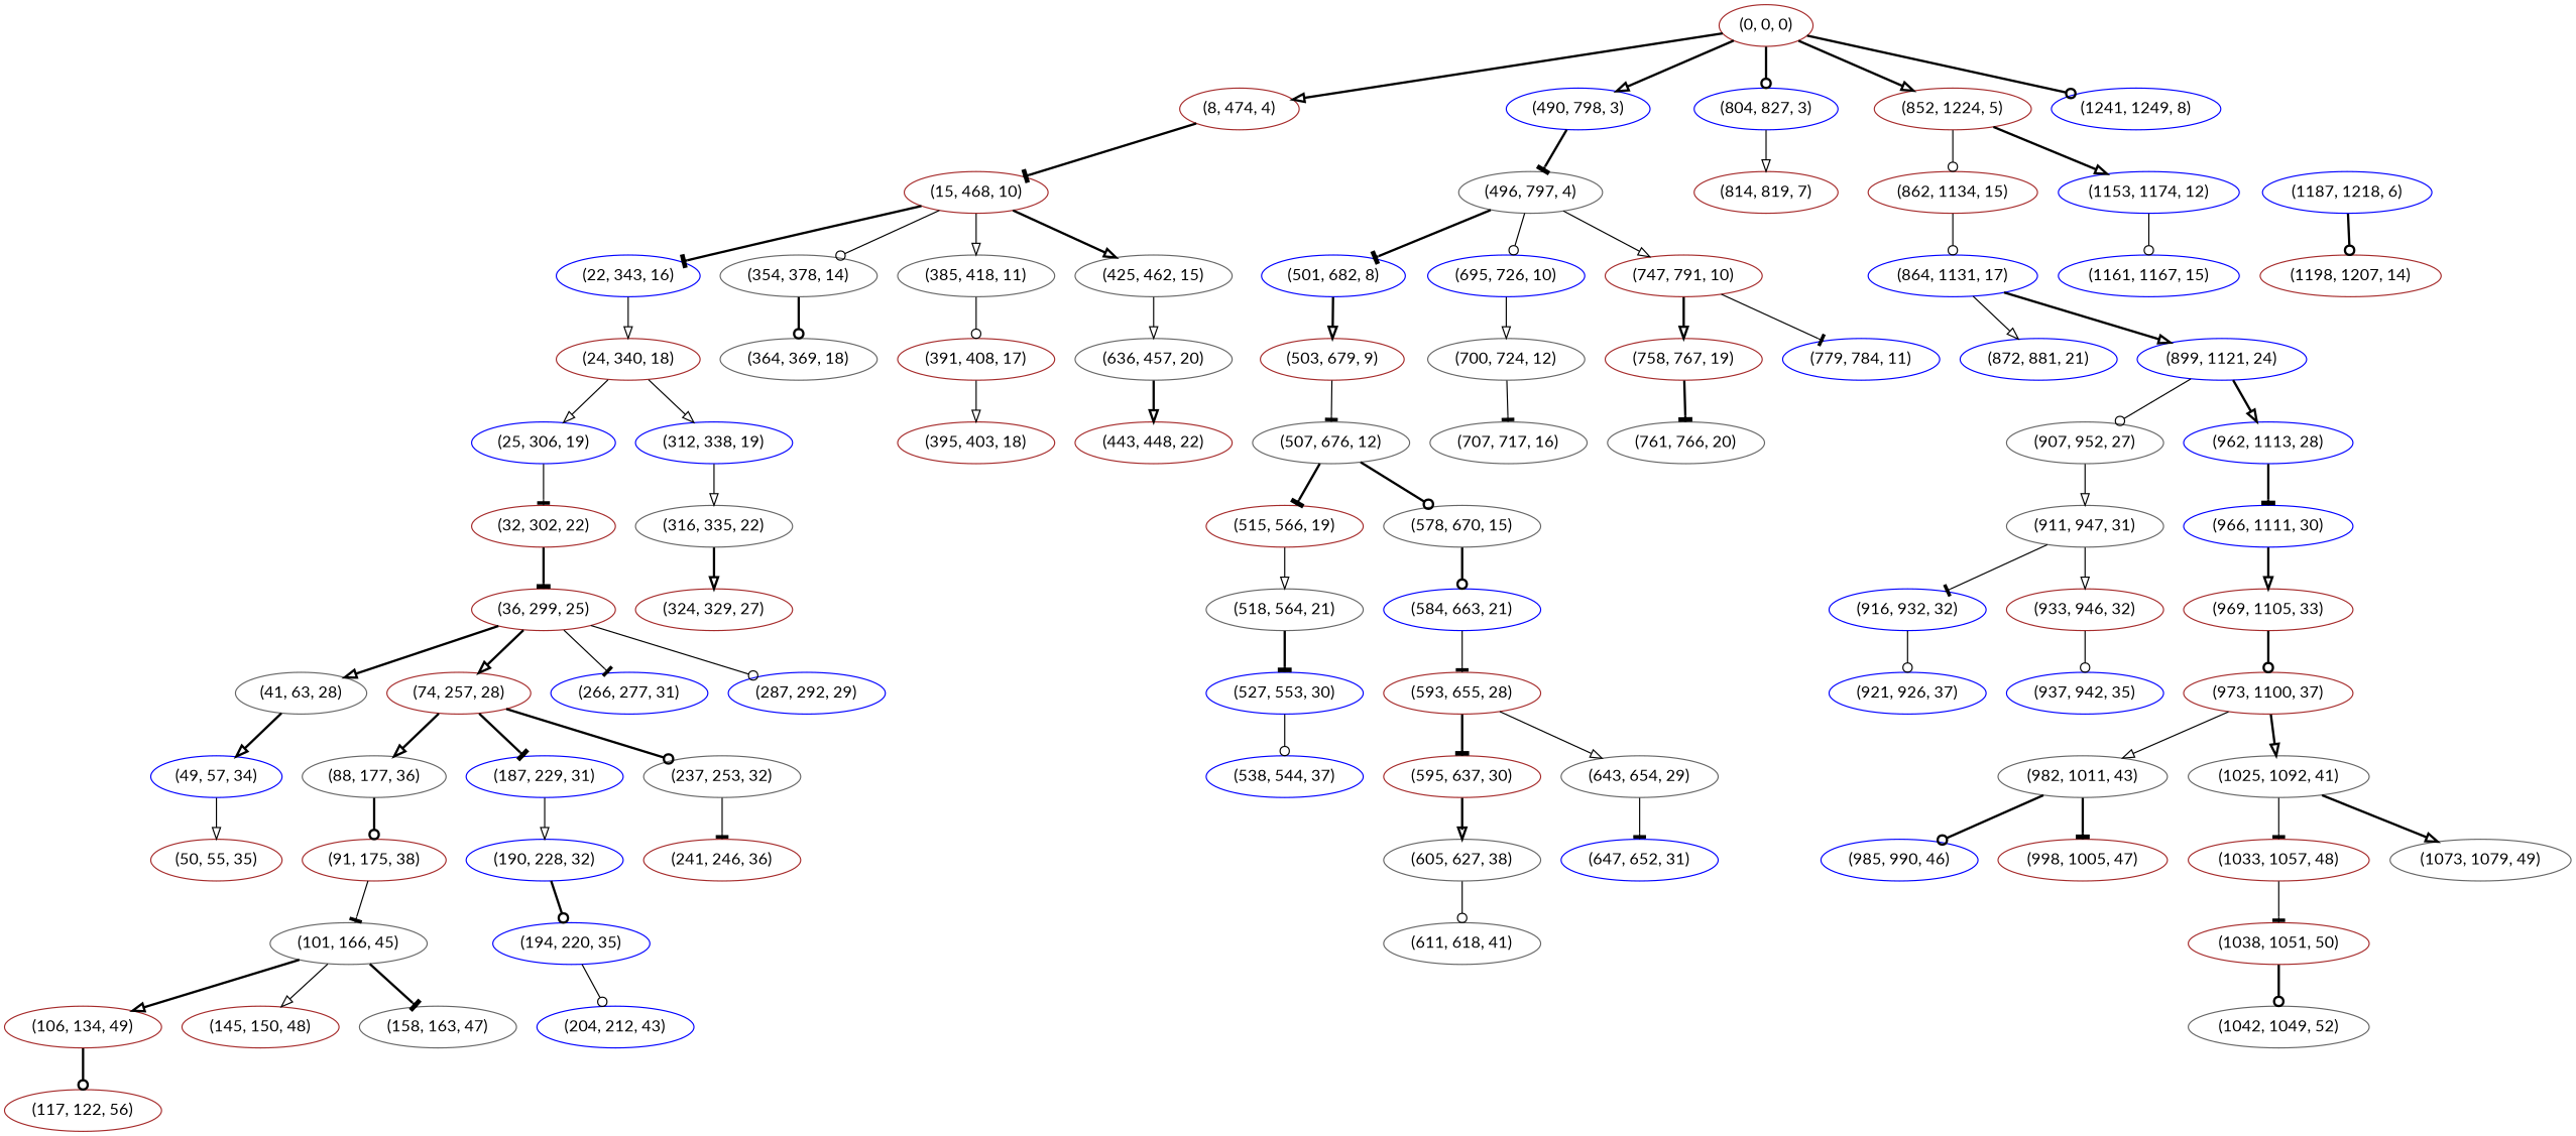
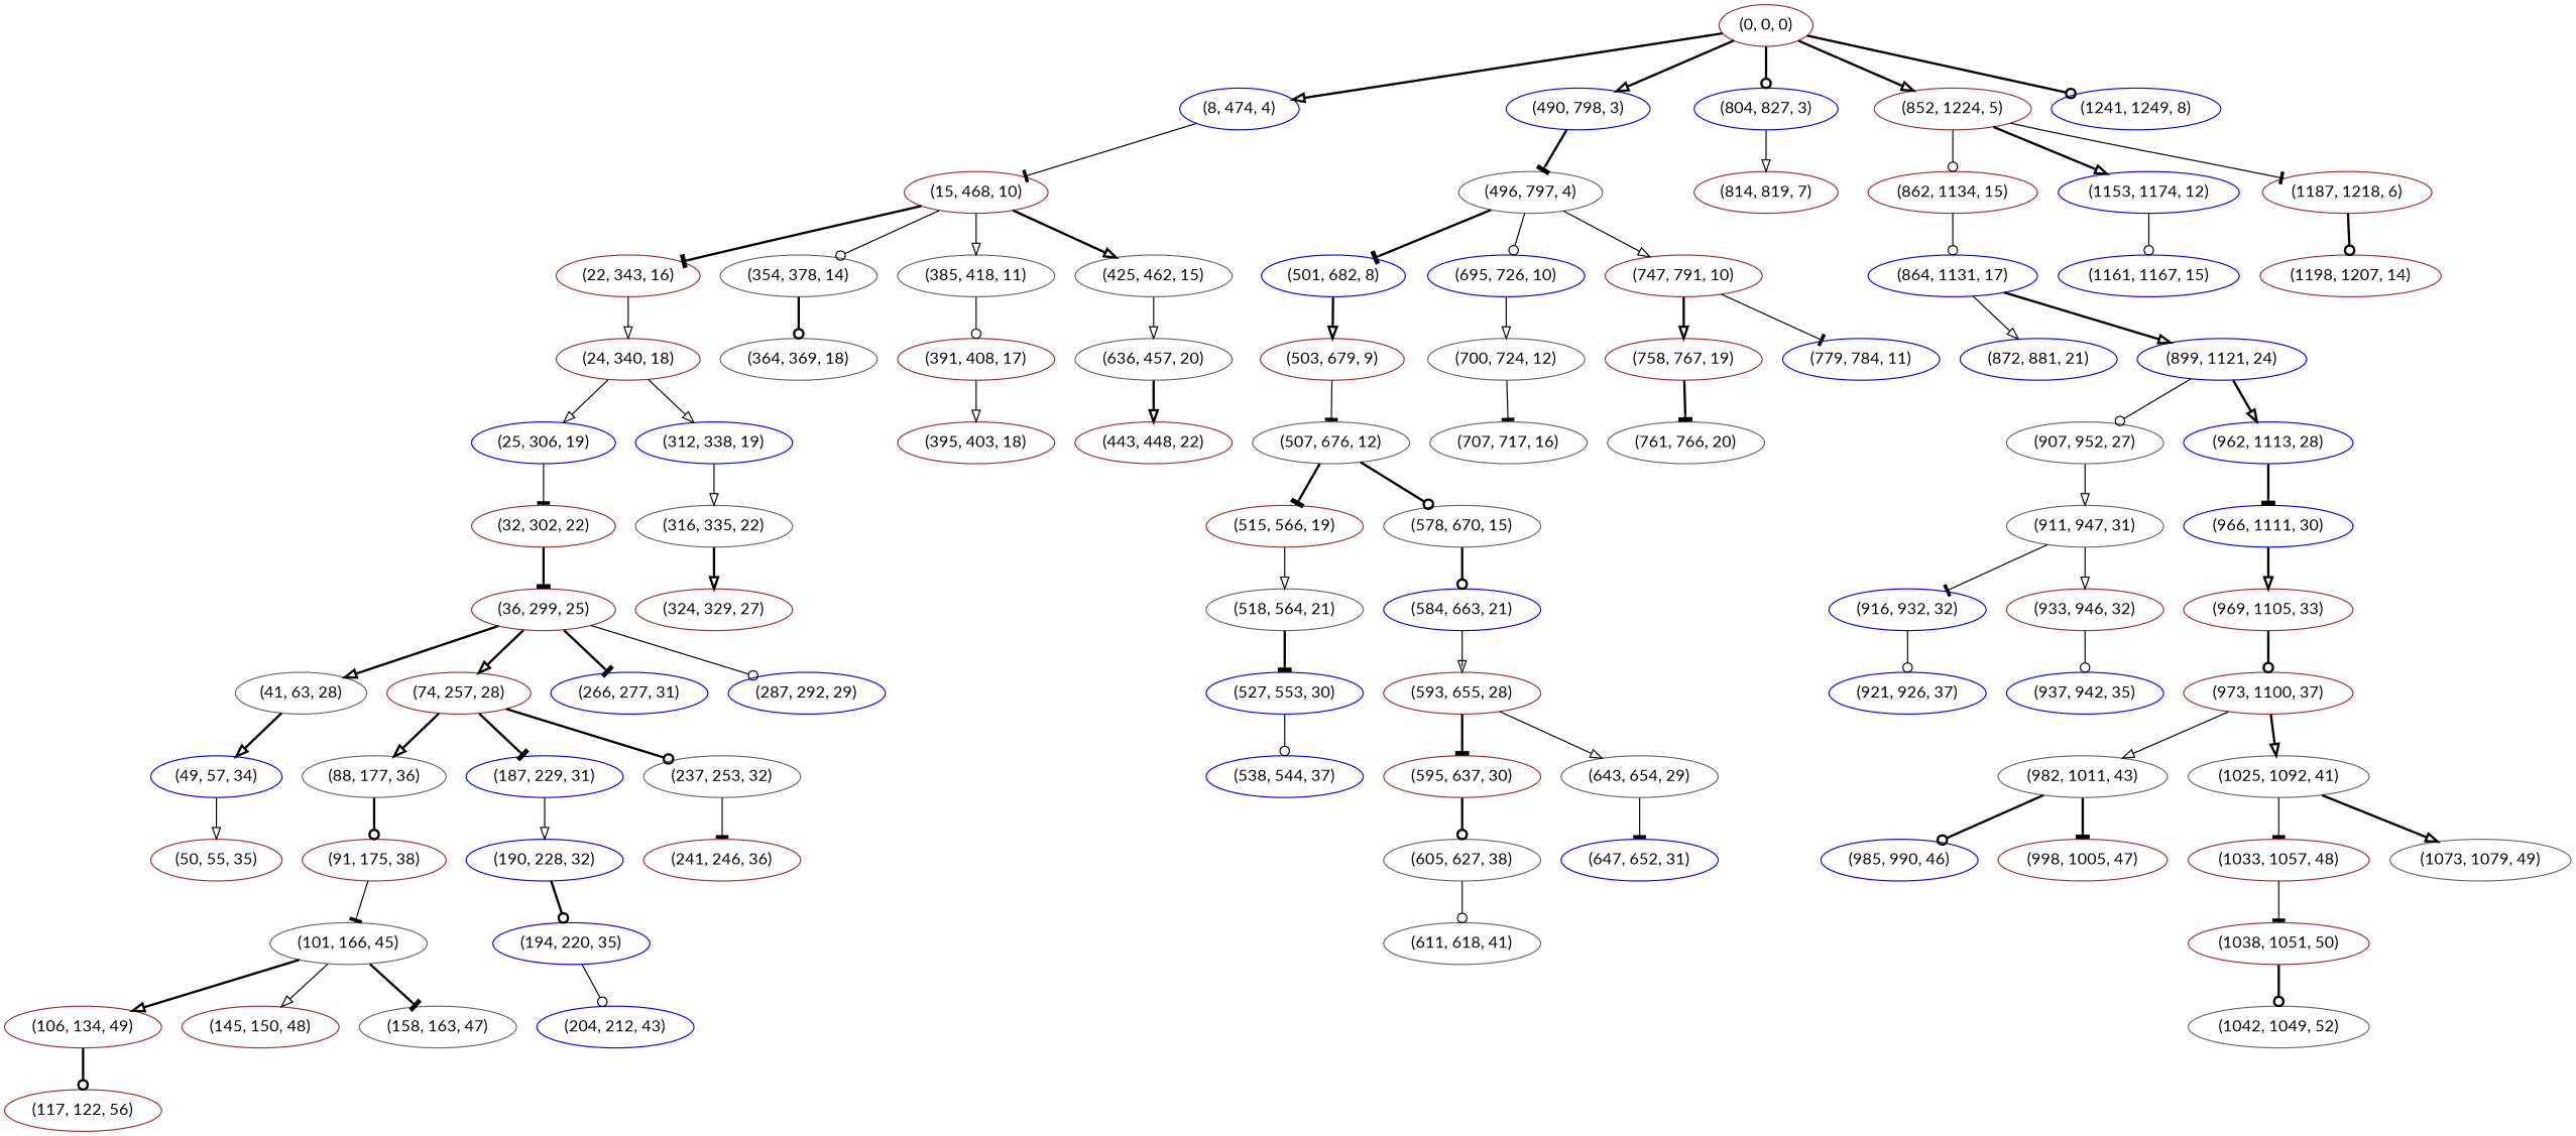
  digraph {
    fontname=Lato
    node [color=brown fontname=Lato]
    edge [arrowhead=onormal fontname=Lato style=bold]
    "(0, 0, 0)"
-   "(8, 474, 4)"
+   "(8, 474, 4)" [color=blue]
    "(490, 798, 3)" [color=blue]
    "(804, 827, 3)" [color=blue]
    "(852, 1224, 5)"
    "(1241, 1249, 8)" [color=blue]
    "(15, 468, 10)"
    "(496, 797, 4)" [color=gray40]
    "(814, 819, 7)"
    "(862, 1134, 15)"
    "(1153, 1174, 12)" [color=blue]
-   "(1187, 1218, 6)" [color=blue]
-   "(22, 343, 16)" [color=blue]
+   "(1187, 1218, 6)"
+   "(22, 343, 16)"
    "(354, 378, 14)" [color=gray40]
    "(385, 418, 11)" [color=gray40]
    "(425, 462, 15)" [color=gray40]
    "(24, 340, 18)"
    "(364, 369, 18)" [color=gray40]
    "(391, 408, 17)"
    n20 [color=gray40 label="(636, 457, 20)"]
    "(25, 306, 19)" [color=blue]
    "(312, 338, 19)" [color=blue]
    "(32, 302, 22)"
    "(316, 335, 22)" [color=gray40]
    "(36, 299, 25)"
    "(41, 63, 28)" [color=gray40]
    "(74, 257, 28)"
    "(266, 277, 31)" [color=blue]
    "(287, 292, 29)" [color=blue]
    "(49, 57, 34)" [color=blue]
    "(88, 177, 36)" [color=gray40]
    "(187, 229, 31)" [color=blue]
    "(237, 253, 32)" [color=gray40]
    "(50, 55, 35)"
    "(91, 175, 38)"
    "(190, 228, 32)" [color=blue]
    "(241, 246, 36)"
    "(101, 166, 45)" [color=gray40]
    "(106, 134, 49)"
    "(145, 150, 48)"
    "(158, 163, 47)" [color=gray40]
    "(117, 122, 56)"
    "(194, 220, 35)" [color=blue]
    "(204, 212, 43)" [color=blue]
    "(324, 329, 27)"
    "(395, 403, 18)"
    "(443, 448, 22)"
    "(501, 682, 8)" [color=blue]
    "(695, 726, 10)" [color=blue]
    "(747, 791, 10)"
    "(503, 679, 9)"
    "(700, 724, 12)" [color=gray40]
    "(758, 767, 19)"
    "(779, 784, 11)" [color=blue]
    "(507, 676, 12)" [color=gray40]
    "(515, 566, 19)"
    "(578, 670, 15)" [color=gray40]
    "(518, 564, 21)" [color=gray40]
    "(584, 663, 21)" [color=blue]
    "(527, 553, 30)" [color=blue]
    "(538, 544, 37)" [color=blue]
    "(593, 655, 28)"
    "(595, 637, 30)"
    "(643, 654, 29)" [color=gray40]
    "(605, 627, 38)" [color=gray40]
    "(647, 652, 31)" [color=blue]
    "(611, 618, 41)" [color=gray40]
    "(707, 717, 16)" [color=gray40]
    "(761, 766, 20)" [color=gray40]
    "(864, 1131, 17)" [color=blue]
    "(1161, 1167, 15)" [color=blue]
    "(1198, 1207, 14)"
    "(872, 881, 21)" [color=blue]
    "(899, 1121, 24)" [color=blue]
    "(907, 952, 27)" [color=gray40]
    "(962, 1113, 28)" [color=blue]
    "(911, 947, 31)" [color=gray40]
    "(966, 1111, 30)" [color=blue]
    "(916, 932, 32)" [color=blue]
    "(933, 946, 32)"
    "(921, 926, 37)" [color=blue]
    "(937, 942, 35)" [color=blue]
    "(969, 1105, 33)"
    "(973, 1100, 37)"
    "(982, 1011, 43)" [color=gray40]
    "(1025, 1092, 41)" [color=gray40]
    "(985, 990, 46)" [color=blue]
    "(998, 1005, 47)"
    "(1033, 1057, 48)"
    "(1073, 1079, 49)" [color=gray40]
    "(1038, 1051, 50)"
    "(1042, 1049, 52)" [color=gray40]
    "(0, 0, 0)" -> "(8, 474, 4)"
    "(0, 0, 0)" -> "(490, 798, 3)"
    "(0, 0, 0)" -> "(804, 827, 3)" [arrowhead=odot]
    "(0, 0, 0)" -> "(852, 1224, 5)"
    "(0, 0, 0)" -> "(1241, 1249, 8)" [arrowhead=odot]
-   "(8, 474, 4)" -> "(15, 468, 10)" [arrowhead=tee]
+   "(8, 474, 4)" -> "(15, 468, 10)" [arrowhead=tee style=solid]
    "(490, 798, 3)" -> "(496, 797, 4)" [arrowhead=tee]
    "(804, 827, 3)" -> "(814, 819, 7)" [style=solid]
    "(852, 1224, 5)" -> "(862, 1134, 15)" [arrowhead=odot style=solid]
    "(852, 1224, 5)" -> "(1153, 1174, 12)"
+   "(852, 1224, 5)" -> "(1187, 1218, 6)" [arrowhead=tee style=solid]
    "(15, 468, 10)" -> "(22, 343, 16)" [arrowhead=tee]
    "(15, 468, 10)" -> "(354, 378, 14)" [arrowhead=odot style=solid]
    "(15, 468, 10)" -> "(385, 418, 11)" [style=solid]
    "(15, 468, 10)" -> "(425, 462, 15)"
    "(496, 797, 4)" -> "(501, 682, 8)" [arrowhead=tee]
    "(496, 797, 4)" -> "(695, 726, 10)" [arrowhead=odot style=solid]
    "(496, 797, 4)" -> "(747, 791, 10)" [style=solid]
    "(862, 1134, 15)" -> "(864, 1131, 17)" [arrowhead=odot style=solid]
    "(1153, 1174, 12)" -> "(1161, 1167, 15)" [arrowhead=odot style=solid]
    "(1187, 1218, 6)" -> "(1198, 1207, 14)" [arrowhead=odot]
    "(22, 343, 16)" -> "(24, 340, 18)" [style=solid]
    "(354, 378, 14)" -> "(364, 369, 18)" [arrowhead=odot]
    "(385, 418, 11)" -> "(391, 408, 17)" [arrowhead=odot style=solid]
    "(425, 462, 15)" -> n20 [style=solid]
    "(24, 340, 18)" -> "(25, 306, 19)" [style=solid]
    "(24, 340, 18)" -> "(312, 338, 19)" [style=solid]
    "(391, 408, 17)" -> "(395, 403, 18)" [style=solid]
    n20 -> "(443, 448, 22)"
    "(25, 306, 19)" -> "(32, 302, 22)" [arrowhead=tee style=solid]
    "(312, 338, 19)" -> "(316, 335, 22)" [style=solid]
    "(32, 302, 22)" -> "(36, 299, 25)" [arrowhead=tee]
    "(316, 335, 22)" -> "(324, 329, 27)"
    "(36, 299, 25)" -> "(41, 63, 28)"
    "(36, 299, 25)" -> "(74, 257, 28)"
-   "(36, 299, 25)" -> "(266, 277, 31)" [arrowhead=tee style=solid]
+   "(36, 299, 25)" -> "(266, 277, 31)" [arrowhead=tee]
    "(36, 299, 25)" -> "(287, 292, 29)" [arrowhead=odot style=solid]
    "(41, 63, 28)" -> "(49, 57, 34)"
    "(74, 257, 28)" -> "(88, 177, 36)"
    "(74, 257, 28)" -> "(187, 229, 31)" [arrowhead=tee]
    "(74, 257, 28)" -> "(237, 253, 32)" [arrowhead=odot]
    "(49, 57, 34)" -> "(50, 55, 35)" [style=solid]
    "(88, 177, 36)" -> "(91, 175, 38)" [arrowhead=odot]
    "(187, 229, 31)" -> "(190, 228, 32)" [style=solid]
    "(237, 253, 32)" -> "(241, 246, 36)" [arrowhead=tee style=solid]
    "(91, 175, 38)" -> "(101, 166, 45)" [arrowhead=tee style=solid]
    "(190, 228, 32)" -> "(194, 220, 35)" [arrowhead=odot]
    "(101, 166, 45)" -> "(106, 134, 49)"
    "(101, 166, 45)" -> "(145, 150, 48)" [style=solid]
    "(101, 166, 45)" -> "(158, 163, 47)" [arrowhead=tee]
    "(106, 134, 49)" -> "(117, 122, 56)" [arrowhead=odot]
    "(194, 220, 35)" -> "(204, 212, 43)" [arrowhead=odot style=solid]
    "(501, 682, 8)" -> "(503, 679, 9)"
    "(695, 726, 10)" -> "(700, 724, 12)" [style=solid]
    "(747, 791, 10)" -> "(758, 767, 19)"
    "(747, 791, 10)" -> "(779, 784, 11)" [arrowhead=tee style=solid]
    "(503, 679, 9)" -> "(507, 676, 12)" [arrowhead=tee style=solid]
    "(700, 724, 12)" -> "(707, 717, 16)" [arrowhead=tee style=solid]
    "(758, 767, 19)" -> "(761, 766, 20)" [arrowhead=tee]
    "(507, 676, 12)" -> "(515, 566, 19)" [arrowhead=tee]
    "(507, 676, 12)" -> "(578, 670, 15)" [arrowhead=odot]
    "(515, 566, 19)" -> "(518, 564, 21)" [style=solid]
    "(578, 670, 15)" -> "(584, 663, 21)" [arrowhead=odot]
    "(518, 564, 21)" -> "(527, 553, 30)" [arrowhead=tee]
-   "(584, 663, 21)" -> "(593, 655, 28)" [arrowhead=tee style=solid]
+   "(584, 663, 21)" -> "(593, 655, 28)" [style=solid]
    "(527, 553, 30)" -> "(538, 544, 37)" [arrowhead=odot style=solid]
    "(593, 655, 28)" -> "(595, 637, 30)" [arrowhead=tee]
    "(593, 655, 28)" -> "(643, 654, 29)" [style=solid]
-   "(595, 637, 30)" -> "(605, 627, 38)"
+   "(595, 637, 30)" -> "(605, 627, 38)" [arrowhead=odot]
    "(643, 654, 29)" -> "(647, 652, 31)" [arrowhead=tee style=solid]
    "(605, 627, 38)" -> "(611, 618, 41)" [arrowhead=odot style=solid]
    "(864, 1131, 17)" -> "(872, 881, 21)" [style=solid]
    "(864, 1131, 17)" -> "(899, 1121, 24)"
    "(899, 1121, 24)" -> "(907, 952, 27)" [arrowhead=odot style=solid]
    "(899, 1121, 24)" -> "(962, 1113, 28)"
    "(907, 952, 27)" -> "(911, 947, 31)" [style=solid]
    "(962, 1113, 28)" -> "(966, 1111, 30)" [arrowhead=tee]
    "(911, 947, 31)" -> "(916, 932, 32)" [arrowhead=tee style=solid]
    "(911, 947, 31)" -> "(933, 946, 32)" [style=solid]
    "(966, 1111, 30)" -> "(969, 1105, 33)"
    "(916, 932, 32)" -> "(921, 926, 37)" [arrowhead=odot style=solid]
    "(933, 946, 32)" -> "(937, 942, 35)" [arrowhead=odot style=solid]
    "(969, 1105, 33)" -> "(973, 1100, 37)" [arrowhead=odot]
    "(973, 1100, 37)" -> "(982, 1011, 43)" [style=solid]
    "(973, 1100, 37)" -> "(1025, 1092, 41)"
    "(982, 1011, 43)" -> "(985, 990, 46)" [arrowhead=odot]
    "(982, 1011, 43)" -> "(998, 1005, 47)" [arrowhead=tee]
    "(1025, 1092, 41)" -> "(1033, 1057, 48)" [arrowhead=tee style=solid]
    "(1025, 1092, 41)" -> "(1073, 1079, 49)"
    "(1033, 1057, 48)" -> "(1038, 1051, 50)" [arrowhead=tee style=solid]
    "(1038, 1051, 50)" -> "(1042, 1049, 52)" [arrowhead=odot]
  }
